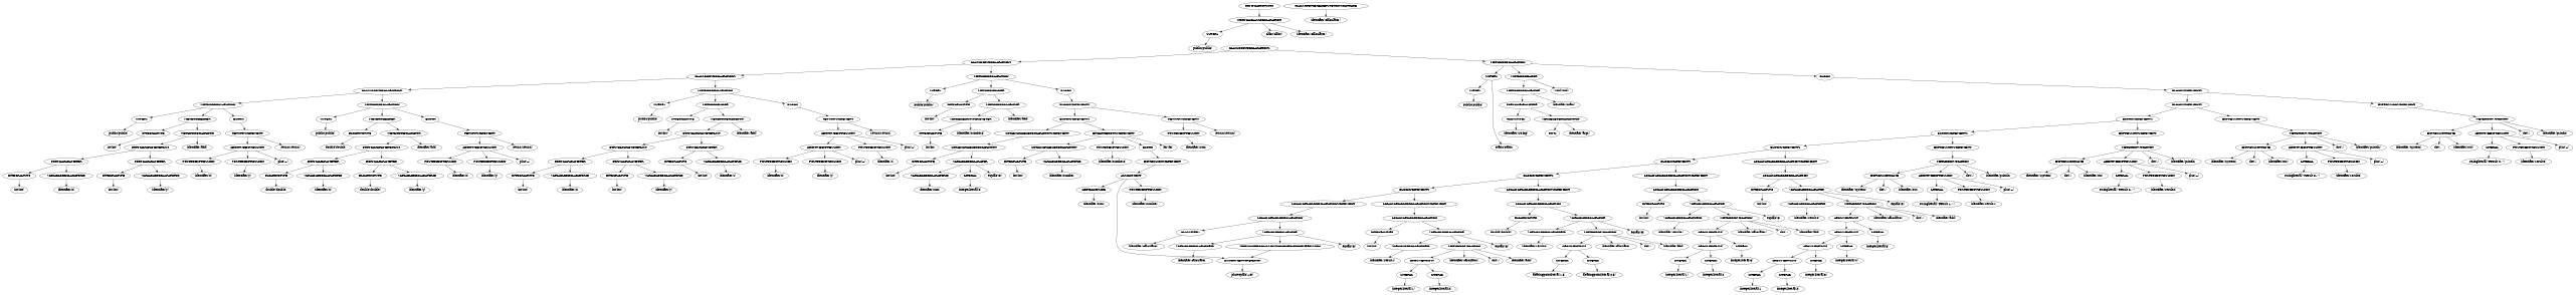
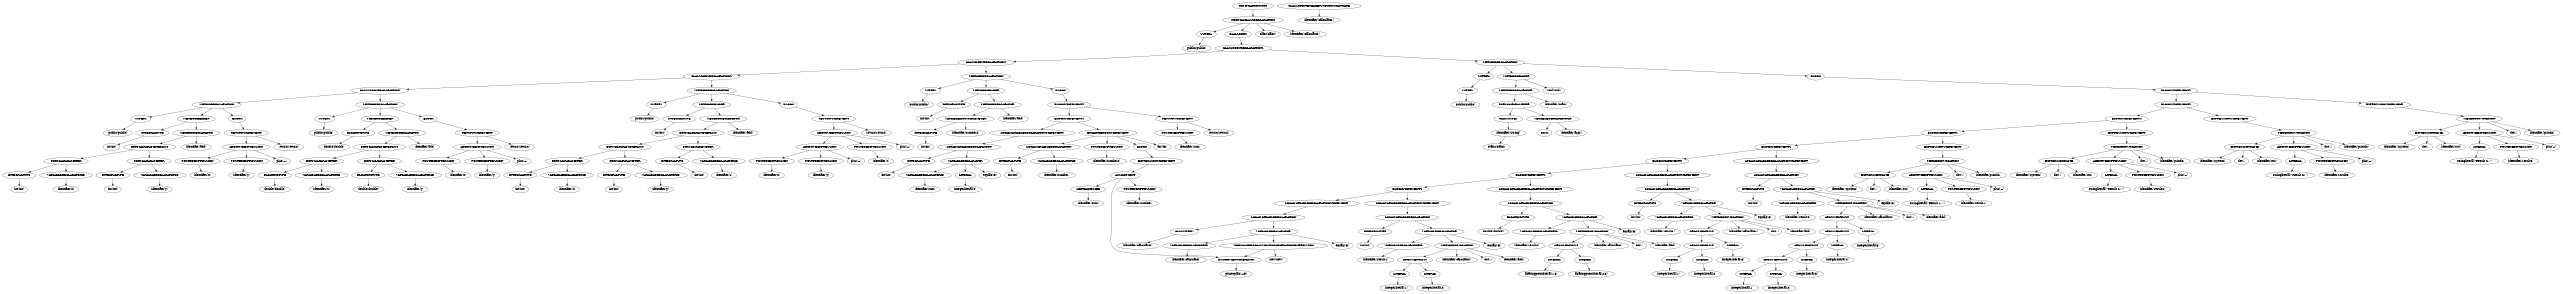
  digraph {
    ordering=out
    n1 [label=SUPER1]
    n2 [label="public(public)"]
    n3 [label=SUPER1]
    n4 [label="public(public)"]
    n5 [label=INTEGRALTYPE]
    n6 [label="int(int)"]
    n7 [label=INTEGRALTYPE]
    n8 [label="int(int)"]
    n9 [label=VARIABLEDECLARATORID]
    n10 [label="identifier(x)"]
    n11 [label=FORMALPARAMETER]
    n12 [label=INTEGRALTYPE]
    n13 [label="int(int)"]
    n14 [label=VARIABLEDECLARATORID]
    n15 [label="identifier(y)"]
    n16 [label=FORMALPARAMETER]
    n17 [label=FORMALPARAMETERLIST]
    n18 [label=METHODDECLARATOR]
    n19 [label="identifier(add)"]
    n20 [label=METHODHEADER]
    n21 [label=POSTFIXEXPRESSION]
    n22 [label="identifier(x)"]
    n23 [label=POSTFIXEXPRESSION]
    n24 [label="identifier(y)"]
    n25 [label=ADDITIVEEXPRESSION]
    n26 [label="plus(+)"]
    n27 [label=RETURNSTATEMENT]
    n28 [label="return(return)"]
    n29 [label=BLOCK]
    n30 [label=METHODDECLARATION]
    n31 [label=SUPER1]
    n32 [label="public(public)"]
    n33 [label=FLOATINGTYPE]
    n34 [label="double(double)"]
    n35 [label=FLOATINGTYPE]
    n36 [label="double(double)"]
    n37 [label=VARIABLEDECLARATORID]
    n38 [label="identifier(x)"]
    n39 [label=FORMALPARAMETER]
    n40 [label=FLOATINGTYPE]
    n41 [label="double(double)"]
    n42 [label=VARIABLEDECLARATORID]
    n43 [label="identifier(y)"]
    n44 [label=FORMALPARAMETER]
    n45 [label=FORMALPARAMETERLIST]
    n46 [label=METHODDECLARATOR]
    n47 [label="identifier(add)"]
    n48 [label=METHODHEADER]
    n49 [label=POSTFIXEXPRESSION]
    n50 [label="identifier(x)"]
    n51 [label=POSTFIXEXPRESSION]
    n52 [label="identifier(y)"]
    n53 [label=ADDITIVEEXPRESSION]
    n54 [label="plus(+)"]
    n55 [label=RETURNSTATEMENT]
    n56 [label="return(return)"]
    n57 [label=BLOCK]
    n58 [label=METHODDECLARATION]
    n59 [label=CLASSBODYDECLARATIONS]
    n60 [label=SUPER1]
    n61 [label="public(public)"]
    n62 [label=INTEGRALTYPE]
    n63 [label="int(int)"]
    n64 [label=INTEGRALTYPE]
    n65 [label="int(int)"]
    n66 [label=VARIABLEDECLARATORID]
    n67 [label="identifier(x)"]
    n68 [label=FORMALPARAMETER]
    n69 [label=INTEGRALTYPE]
    n70 [label="int(int)"]
    n71 [label=VARIABLEDECLARATORID]
    n72 [label="identifier(y)"]
    n73 [label=FORMALPARAMETER]
    n74 [label=FORMALPARAMETERLIST]
    n75 [label=INTEGRALTYPE]
    n76 [label="int(int)"]
    n77 [label=VARIABLEDECLARATORID]
    n78 [label="identifier(z)"]
    n79 [label=FORMALPARAMETER]
    n80 [label=FORMALPARAMETERLIST]
    n81 [label=METHODDECLARATOR]
    n82 [label="identifier(add)"]
    n83 [label=METHODHEADER]
    n84 [label=POSTFIXEXPRESSION]
    n85 [label="identifier(x)"]
    n86 [label=POSTFIXEXPRESSION]
    n87 [label="identifier(y)"]
    n88 [label=ADDITIVEEXPRESSION]
    n89 [label="plus(+)"]
    n90 [label=POSTFIXEXPRESSION]
    n91 [label="identifier(z)"]
    n92 [label=ADDITIVEEXPRESSION]
    n93 [label="plus(+)"]
    n94 [label=RETURNSTATEMENT]
    n95 [label="return(return)"]
    n96 [label=BLOCK]
    n97 [label=METHODDECLARATION]
    n98 [label=CLASSBODYDECLARATIONS]
    n99 [label=SUPER1]
    n100 [label="public(public)"]
    n101 [label=INTEGRALTYPE]
    n102 [label="int(int)"]
    n103 [label=INTEGRALTYPE]
    n104 [label="int(int)"]
    n105 [label=VARIABLEARITYPARAMETER]
    n106 [label="identifier(numbers)"]
    n107 [label=METHODDECLARATOR]
    n108 [label="identifier(add)"]
    n109 [label=METHODHEADER]
    n110 [label=INTEGRALTYPE]
    n111 [label="int(int)"]
    n112 [label=VARIABLEDECLARATORID]
    n113 [label="identifier(sum)"]
    n114 [label=LITERAL]
    n115 [label="integerliteral(0)"]
    n116 [label=VARIABLEDECLARATOR]
    n117 [label="equals(=)"]
    n118 [label=LOCALVARIABLEDECLARATION]
    n119 [label=LOCALVARIABLEDECLARATIONSTATEMENT]
    n120 [label=INTEGRALTYPE]
    n121 [label="int(int)"]
    n122 [label=VARIABLEDECLARATORID]
    n123 [label="identifier(number)"]
    n124 [label=LOCALVARIABLEDECLARATION]
    n125 [label=POSTFIXEXPRESSION]
    n126 [label="identifier(numbers)"]
    n127 [label=LEFTHANDSIDE]
    n128 [label="identifier(sum)"]
    n129 [label=ASSIGNMENTOPERATOR]
    n130 [label="plusequals(+=)"]
    n131 [label=POSTFIXEXPRESSION]
    n132 [label="identifier(number)"]
    n133 [label=ASSIGNMENT]
    n134 [label=EXPRESSIONSTATEMENT]
    n135 [label=BLOCK]
    n136 [label=ENHANCEDFORSTATEMENT]
    n137 [label="for(for)"]
    n138 [label=BLOCKSTATEMENTS]
    n139 [label=POSTFIXEXPRESSION]
    n140 [label="identifier(sum)"]
    n141 [label=RETURNSTATEMENT]
    n142 [label="return(return)"]
    n143 [label=BLOCKSTATEMENTS]
    n144 [label=BLOCK]
    n145 [label=METHODDECLARATION]
    n146 [label=CLASSBODYDECLARATIONS]
    n147 [label=SUPER1]
    n148 [label="public(public)"]
    n149 [label=SUPER2]
    n150 [label="static(static)"]
    n151 [label=CLASSTYPE1]
    n152 [label="identifier(String)"]
    n153 [label=DIMS]
    n154 [label=VARIABLEDECLARATORID]
    n155 [label="identifier(args)"]
    n156 [label=FORMALPARAMETER]
    n157 [label=METHODDECLARATOR]
    n158 [label="identifier(main)"]
    n159 [label=METHODHEADER]
    n160 [label="void(void)"]
    n161 [label=CLASSTYPE1]
    n162 [label="identifier(Calculator)"]
    n163 [label=VARIABLEDECLARATORID]
    n164 [label="identifier(calculator)"]
    n165 [label=CLASSORINTERFACETYPETOINSTANTIATE]
    n166 [label="identifier(Calculator)"]
    n167 [label=UNQUALIFIEDCLASSINSTANCECREATIONEXPRESSION]
+   n168 [label="new(new)"]
    n169 [label=VARIABLEDECLARATOR]
    n170 [label="equals(=)"]
    n171 [label=LOCALVARIABLEDECLARATION]
    n172 [label=LOCALVARIABLEDECLARATIONSTATEMENT]
    n173 [label=INTEGRALTYPE]
    n174 [label="int(int)"]
    n175 [label=VARIABLEDECLARATORID]
    n176 [label="identifier(result1)"]
    n177 [label=LITERAL]
    n178 [label="integerliteral(1)"]
    n179 [label=LITERAL]
    n180 [label="integerliteral(2)"]
    n181 [label=ARGUMENTLIST]
    n182 [label=METHODINVOCATION]
    n183 [label="identifier(calculator)"]
    n184 [label="dot(.)"]
    n185 [label="identifier(add)"]
    n186 [label=VARIABLEDECLARATOR]
    n187 [label="equals(=)"]
    n188 [label=LOCALVARIABLEDECLARATION]
    n189 [label=LOCALVARIABLEDECLARATIONSTATEMENT]
    n190 [label=BLOCKSTATEMENTS]
    n191 [label=FLOATINGTYPE]
    n192 [label="double(double)"]
    n193 [label=VARIABLEDECLARATORID]
    n194 [label="identifier(result2)"]
    n195 [label=LITERAL]
    n196 [label="floatingpointliteral(1.5)"]
    n197 [label=LITERAL]
    n198 [label="floatingpointliteral(2.5)"]
    n199 [label=ARGUMENTLIST]
    n200 [label=METHODINVOCATION]
    n201 [label="identifier(calculator)"]
    n202 [label="dot(.)"]
    n203 [label="identifier(add)"]
    n204 [label=VARIABLEDECLARATOR]
    n205 [label="equals(=)"]
    n206 [label=LOCALVARIABLEDECLARATION]
    n207 [label=LOCALVARIABLEDECLARATIONSTATEMENT]
    n208 [label=BLOCKSTATEMENTS]
    n209 [label=INTEGRALTYPE]
    n210 [label="int(int)"]
    n211 [label=VARIABLEDECLARATORID]
    n212 [label="identifier(result3)"]
    n213 [label=LITERAL]
    n214 [label="integerliteral(1)"]
    n215 [label=LITERAL]
    n216 [label="integerliteral(2)"]
    n217 [label=ARGUMENTLIST]
    n218 [label=LITERAL]
    n219 [label="integerliteral(3)"]
    n220 [label=ARGUMENTLIST]
    n221 [label=METHODINVOCATION]
    n222 [label="identifier(calculator)"]
    n223 [label="dot(.)"]
    n224 [label="identifier(add)"]
    n225 [label=VARIABLEDECLARATOR]
    n226 [label="equals(=)"]
    n227 [label=LOCALVARIABLEDECLARATION]
    n228 [label=LOCALVARIABLEDECLARATIONSTATEMENT]
    n229 [label=BLOCKSTATEMENTS]
    n230 [label=INTEGRALTYPE]
    n231 [label="int(int)"]
    n232 [label=VARIABLEDECLARATORID]
    n233 [label="identifier(result4)"]
    n234 [label=LITERAL]
    n235 [label="integerliteral(1)"]
    n236 [label=LITERAL]
    n237 [label="integerliteral(2)"]
    n238 [label=ARGUMENTLIST]
    n239 [label=LITERAL]
    n240 [label="integerliteral(3)"]
    n241 [label=ARGUMENTLIST]
    n242 [label=LITERAL]
    n243 [label="integerliteral(4)"]
    n244 [label=ARGUMENTLIST]
    n245 [label=LITERAL]
    n246 [label="integerliteral(5)"]
    n247 [label=ARGUMENTLIST]
    n248 [label=METHODINVOCATION]
    n249 [label="identifier(calculator)"]
    n250 [label="dot(.)"]
    n251 [label="identifier(add)"]
    n252 [label=VARIABLEDECLARATOR]
    n253 [label="equals(=)"]
    n254 [label=LOCALVARIABLEDECLARATION]
    n255 [label=LOCALVARIABLEDECLARATIONSTATEMENT]
    n256 [label=BLOCKSTATEMENTS]
    n257 [label=EXPRESSIONNAME]
    n258 [label="identifier(System)"]
    n259 [label="dot(.)"]
    n260 [label="identifier(out)"]
    n261 [label=LITERAL]
    n262 [label="stringliteral(\"Result 1: \")"]
    n263 [label=POSTFIXEXPRESSION]
    n264 [label="identifier(result1)"]
    n265 [label=ADDITIVEEXPRESSION]
    n266 [label="plus(+)"]
    n267 [label=METHODINVOCATION]
    n268 [label="dot(.)"]
    n269 [label="identifier(println)"]
    n270 [label=EXPRESSIONSTATEMENT]
    n271 [label=BLOCKSTATEMENTS]
    n272 [label=EXPRESSIONNAME]
    n273 [label="identifier(System)"]
    n274 [label="dot(.)"]
    n275 [label="identifier(out)"]
    n276 [label=LITERAL]
    n277 [label="stringliteral(\"Result 2: \")"]
    n278 [label=POSTFIXEXPRESSION]
    n279 [label="identifier(result2)"]
    n280 [label=ADDITIVEEXPRESSION]
    n281 [label="plus(+)"]
    n282 [label=METHODINVOCATION]
    n283 [label="dot(.)"]
    n284 [label="identifier(println)"]
    n285 [label=EXPRESSIONSTATEMENT]
    n286 [label=BLOCKSTATEMENTS]
    n287 [label=EXPRESSIONNAME]
    n288 [label="identifier(System)"]
    n289 [label="dot(.)"]
    n290 [label="identifier(out)"]
    n291 [label=LITERAL]
    n292 [label="stringliteral(\"Result 3: \")"]
    n293 [label=POSTFIXEXPRESSION]
    n294 [label="identifier(result3)"]
    n295 [label=ADDITIVEEXPRESSION]
    n296 [label="plus(+)"]
    n297 [label=METHODINVOCATION]
    n298 [label="dot(.)"]
    n299 [label="identifier(println)"]
    n300 [label=EXPRESSIONSTATEMENT]
    n301 [label=BLOCKSTATEMENTS]
    n302 [label=EXPRESSIONNAME]
    n303 [label="identifier(System)"]
    n304 [label="dot(.)"]
    n305 [label="identifier(out)"]
    n306 [label=LITERAL]
    n307 [label="stringliteral(\"Result 4: \")"]
    n308 [label=POSTFIXEXPRESSION]
    n309 [label="identifier(result4)"]
    n310 [label=ADDITIVEEXPRESSION]
    n311 [label="plus(+)"]
    n312 [label=METHODINVOCATION]
    n313 [label="dot(.)"]
    n314 [label="identifier(println)"]
    n315 [label=EXPRESSIONSTATEMENT]
    n316 [label=BLOCKSTATEMENTS]
    n317 [label=BLOCK]
    n318 [label=METHODDECLARATION]
    n319 [label=CLASSBODYDECLARATIONS]
+   n320 [label=CLASSBODY]
    n321 [label=NORMALCLASSDECLARATION]
    n322 [label="class(class)"]
    n323 [label="identifier(Calculator)"]
    n324 [label=COMPILATIONUNIT]
    n1 -> n2
    n3 -> n4
    n5 -> n6
    n7 -> n8
    n9 -> n10
    n11 -> n7
    n11 -> n9
    n12 -> n13
    n14 -> n15
    n16 -> n12
    n16 -> n14
    n17 -> n11
    n17 -> n16
    n18 -> n17
    n18 -> n19
    n20 -> n5
    n20 -> n18
    n21 -> n22
    n23 -> n24
    n25 -> n21
    n25 -> n23
    n25 -> n26
    n27 -> n25
    n27 -> n28
    n29 -> n27
    n30 -> n3
    n30 -> n20
    n30 -> n29
    n31 -> n32
    n33 -> n34
    n35 -> n36
    n37 -> n38
    n39 -> n35
    n39 -> n37
    n40 -> n41
    n42 -> n43
    n44 -> n40
    n44 -> n42
    n45 -> n39
    n45 -> n44
    n46 -> n45
    n46 -> n47
    n48 -> n33
    n48 -> n46
    n49 -> n50
    n51 -> n52
    n53 -> n49
    n53 -> n51
    n53 -> n54
    n55 -> n53
    n55 -> n56
    n57 -> n55
    n58 -> n31
    n58 -> n48
    n58 -> n57
    n59 -> n30
    n59 -> n58
    n60 -> n61
    n62 -> n63
    n64 -> n65
    n66 -> n67
    n68 -> n64
    n68 -> n66
    n69 -> n70
    n71 -> n72
    n73 -> n69
    n73 -> n71
    n74 -> n68
    n74 -> n73
    n75 -> n76
    n77 -> n78
    n79 -> n75
    n79 -> n77
    n80 -> n74
    n80 -> n79
    n81 -> n80
    n81 -> n82
    n83 -> n62
    n83 -> n81
    n84 -> n85
    n86 -> n87
    n88 -> n84
    n88 -> n86
    n88 -> n89
    n90 -> n91
    n92 -> n88
    n92 -> n90
    n92 -> n93
    n94 -> n92
    n94 -> n95
    n96 -> n94
    n97 -> n60
    n97 -> n83
    n97 -> n96
    n98 -> n59
    n98 -> n97
    n99 -> n100
    n101 -> n102
    n103 -> n104
    n105 -> n103
    n105 -> n106
    n107 -> n105
    n107 -> n108
    n109 -> n101
    n109 -> n107
    n110 -> n111
    n112 -> n113
    n114 -> n115
    n116 -> n112
    n116 -> n114
    n116 -> n117
    n118 -> n110
    n118 -> n116
    n119 -> n118
    n120 -> n121
    n122 -> n123
    n124 -> n120
    n124 -> n122
    n125 -> n126
    n127 -> n128
    n129 -> n130
    n131 -> n132
    n133 -> n127
    n133 -> n129
    n133 -> n131
    n134 -> n133
    n135 -> n134
    n136 -> n124
    n136 -> n125
    n136 -> n135
    n136 -> n137
    n138 -> n119
    n138 -> n136
    n139 -> n140
    n141 -> n139
    n141 -> n142
    n143 -> n138
    n143 -> n141
    n144 -> n143
    n145 -> n99
    n145 -> n109
    n145 -> n144
    n146 -> n98
    n146 -> n145
    n147 -> n148
    n149 -> n147
-   n149 -> n150
+   n152 -> n150
    n151 -> n152
    n154 -> n153
    n154 -> n155
    n156 -> n151
    n156 -> n154
    n157 -> n156
    n157 -> n158
    n159 -> n157
    n159 -> n160
    n161 -> n162
    n163 -> n164
    n165 -> n166
    n167 -> n129
+   n167 -> n168
    n169 -> n163
    n169 -> n167
    n169 -> n170
    n171 -> n161
    n171 -> n169
    n172 -> n171
    n173 -> n174
    n175 -> n176
    n177 -> n178
    n179 -> n180
    n181 -> n177
    n181 -> n179
    n182 -> n181
    n182 -> n183
    n182 -> n184
    n182 -> n185
    n186 -> n175
    n186 -> n182
    n186 -> n187
    n188 -> n173
    n188 -> n186
    n189 -> n188
    n190 -> n172
    n190 -> n189
    n191 -> n192
    n193 -> n194
    n195 -> n196
    n197 -> n198
    n199 -> n195
    n199 -> n197
    n200 -> n199
    n200 -> n201
    n200 -> n202
    n200 -> n203
    n204 -> n193
    n204 -> n200
    n204 -> n205
    n206 -> n191
    n206 -> n204
    n207 -> n206
    n208 -> n190
    n208 -> n207
    n209 -> n210
    n211 -> n212
    n213 -> n214
    n215 -> n216
    n217 -> n213
    n217 -> n215
    n218 -> n219
    n220 -> n217
    n220 -> n218
    n221 -> n220
    n221 -> n222
    n221 -> n223
    n221 -> n224
    n225 -> n211
    n225 -> n221
    n225 -> n226
    n227 -> n209
    n227 -> n225
    n228 -> n227
    n229 -> n208
    n229 -> n228
    n230 -> n231
    n232 -> n233
    n234 -> n235
    n236 -> n237
    n238 -> n234
    n238 -> n236
    n239 -> n240
    n241 -> n238
    n241 -> n239
    n242 -> n243
    n244 -> n241
    n244 -> n242
    n245 -> n246
    n247 -> n244
    n247 -> n245
    n248 -> n247
    n248 -> n249
    n248 -> n250
    n248 -> n251
    n252 -> n232
    n252 -> n248
    n252 -> n253
    n254 -> n230
    n254 -> n252
    n255 -> n254
    n256 -> n229
    n256 -> n255
    n257 -> n258
    n257 -> n259
    n257 -> n260
    n261 -> n262
    n263 -> n264
    n265 -> n261
    n265 -> n263
    n265 -> n266
    n267 -> n257
    n267 -> n265
    n267 -> n268
    n267 -> n269
    n270 -> n267
    n271 -> n256
    n271 -> n270
    n272 -> n273
    n272 -> n274
    n272 -> n275
    n276 -> n277
    n278 -> n279
    n280 -> n276
    n280 -> n278
    n280 -> n281
    n282 -> n272
    n282 -> n280
    n282 -> n283
    n282 -> n284
    n285 -> n282
    n286 -> n271
    n286 -> n285
    n287 -> n288
    n287 -> n289
    n287 -> n290
    n291 -> n292
    n293 -> n294
    n295 -> n291
    n295 -> n293
    n295 -> n296
    n297 -> n287
    n297 -> n295
    n297 -> n298
    n297 -> n299
    n300 -> n297
    n301 -> n286
    n301 -> n300
    n302 -> n303
    n302 -> n304
    n302 -> n305
    n306 -> n307
    n308 -> n309
    n310 -> n306
    n310 -> n308
    n310 -> n311
    n312 -> n302
    n312 -> n310
    n312 -> n313
    n312 -> n314
    n315 -> n312
    n316 -> n301
    n316 -> n315
    n317 -> n316
    n318 -> n149
    n318 -> n159
    n318 -> n317
    n319 -> n146
    n319 -> n318
+   n320 -> n319
    n321 -> n1
+   n321 -> n320
    n321 -> n322
    n321 -> n323
    n324 -> n321
  }
